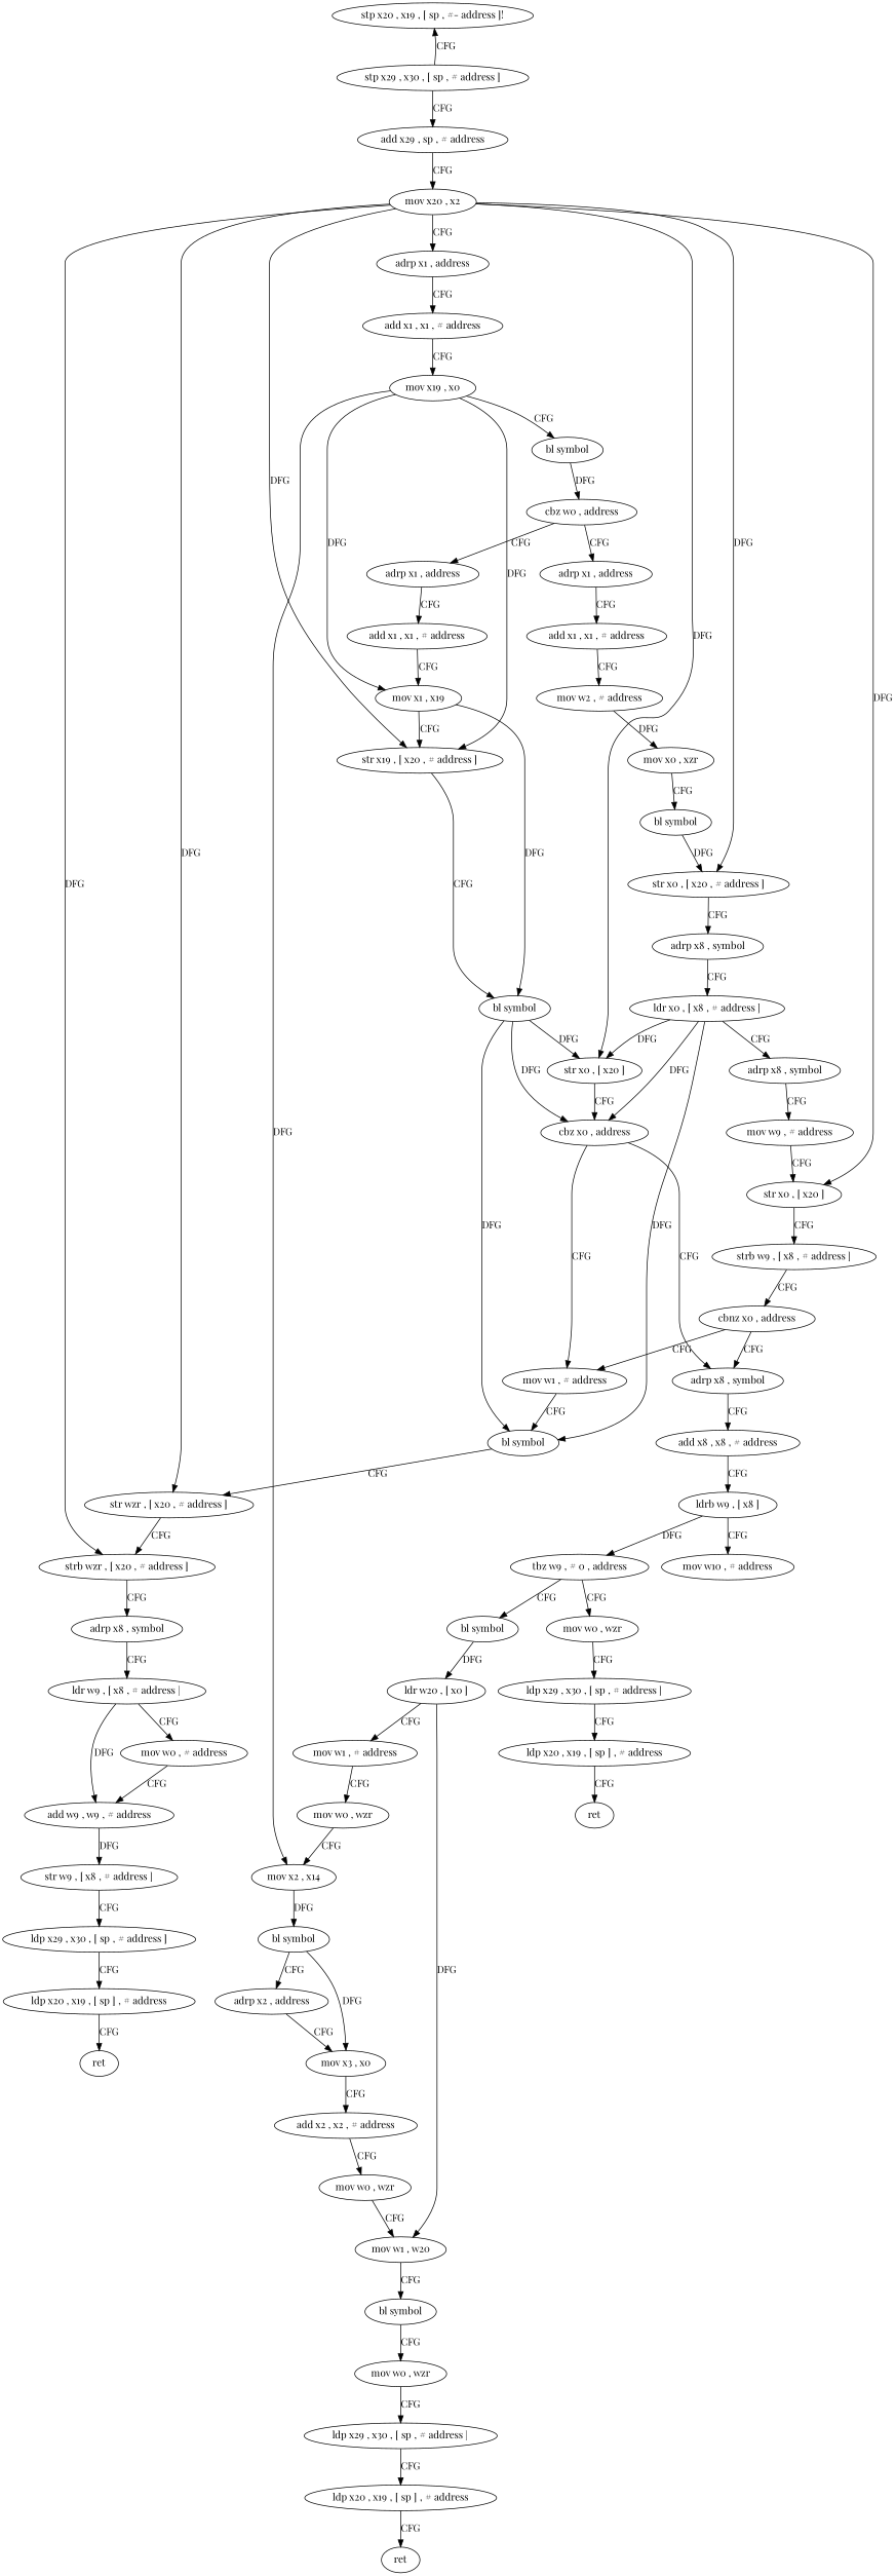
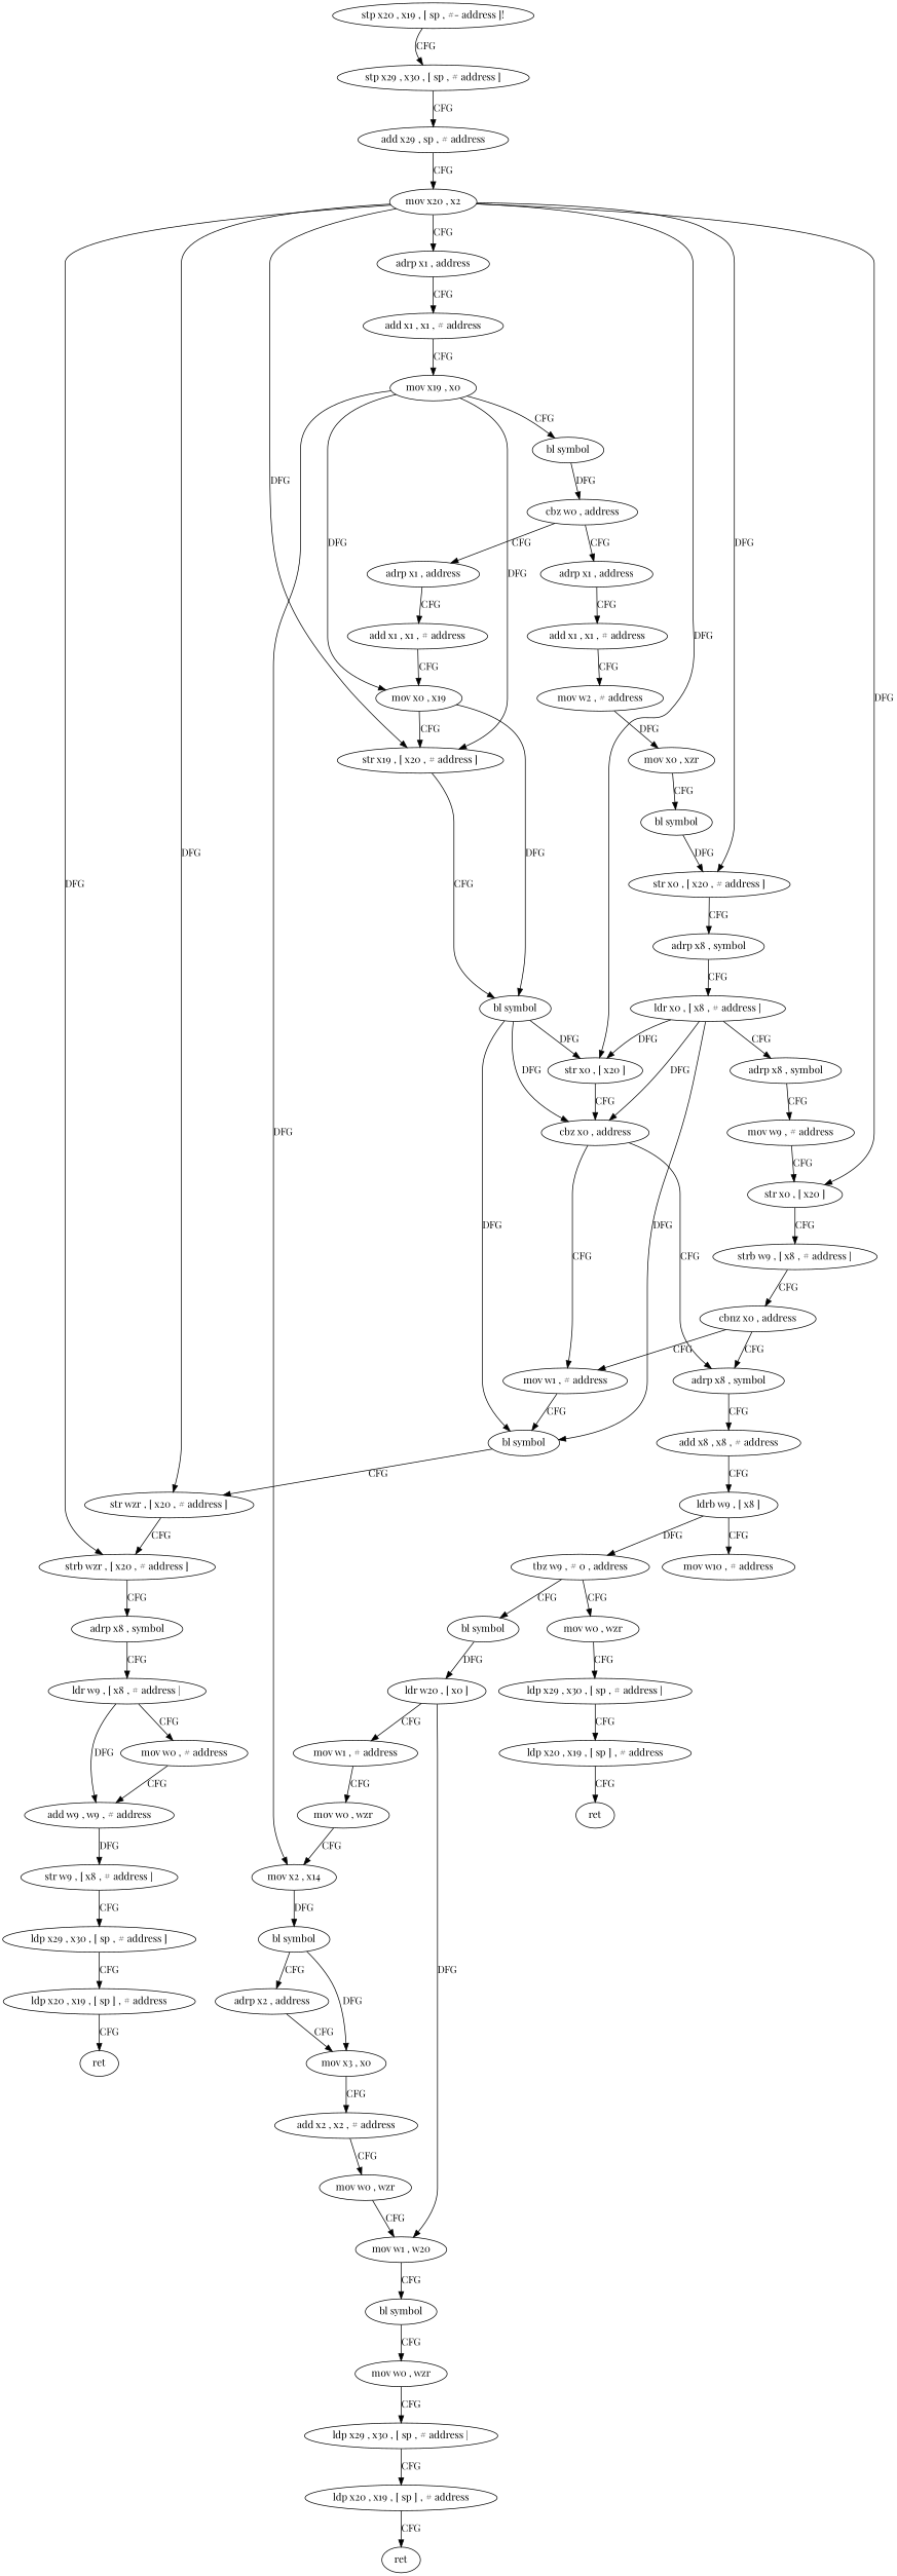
  digraph {
    fontname="Playfair Display"
    node [fontname="Playfair Display"]
    edge [fontname="Playfair Display"]
    n1 [label="stp x20 , x19 , [ sp , #- address ]!"]
    n2 [label="stp x29 , x30 , [ sp , # address ]"]
    n3 [label="add x29 , sp , # address"]
    n4 [label="mov x20 , x2"]
    n5 [label="adrp x1 , address"]
    n6 [label="str x0 , [ x20 , # address ]"]
    n7 [label="str x0 , [ x20 ]"]
    n8 [label="str x19 , [ x20 , # address ]"]
    n9 [label="str x0 , [ x20 ]"]
    n10 [label="str wzr , [ x20 , # address ]"]
    n11 [label="strb wzr , [ x20 , # address ]"]
    n12 [label="add x1 , x1 , # address"]
    n13 [label="adrp x8 , symbol"]
    n14 [label="strb w9 , [ x8 , # address ]"]
    n15 [label="bl symbol"]
    n16 [label="cbz x0 , address"]
    n17 [label="adrp x8 , symbol"]
    n18 [label="mov x19 , x0"]
    n19 [label="bl symbol"]
-   n20 [label="mov x1 , x19"]
+   n20 [label="mov x0 , x19"]
    n21 [label="mov x2 , x14"]
    n22 [label="cbz w0 , address"]
    n23 [label="bl symbol"]
    n24 [label="adrp x1 , address"]
    n25 [label="adrp x1 , address"]
    n26 [label="add x1 , x1 , # address"]
    n27 [label="add x1 , x1 , # address"]
    n28 [label="mov w2 , # address"]
    n29 [label="mov x0 , xzr"]
    n30 [label="bl symbol"]
    n31 [label="ldr x0 , [ x8 , # address ]"]
    n32 [label="adrp x8 , symbol"]
    n33 [label="bl symbol"]
    n34 [label="mov w9 , # address"]
    n35 [label="mov w1 , # address"]
    n36 [label="adrp x8 , symbol"]
    n37 [label="cbnz x0 , address"]
    n38 [label="add x8 , x8 , # address"]
    n39 [label="ldrb w9 , [ x8 ]"]
    n40 [label="ldr w9 , [ x8 , # address ]"]
    n41 [label="mov w0 , # address"]
    n42 [label="add w9 , w9 , # address"]
    n43 [label="str w9 , [ x8 , # address ]"]
    n44 [label="ldp x29 , x30 , [ sp , # address ]"]
    n45 [label="ldp x20 , x19 , [ sp ] , # address"]
    n46 [label=ret]
    n47 [label="mov w10 , # address"]
    n48 [label="tbz w9 , # 0 , address"]
    n49 [label="bl symbol"]
    n50 [label="mov w0 , wzr"]
    n51 [label="ldr w20 , [ x0 ]"]
    n52 [label="ldp x29 , x30 , [ sp , # address ]"]
    n53 [label="mov w1 , # address"]
    n54 [label="mov w1 , w20"]
    n55 [label="ldp x20 , x19 , [ sp ] , # address"]
    n56 [label="mov w0 , wzr"]
    n57 [label="bl symbol"]
    n58 [label="adrp x2 , address"]
    n59 [label="mov x3 , x0"]
    n60 [label="add x2 , x2 , # address"]
    n61 [label="mov w0 , wzr"]
    n62 [label="mov w0 , wzr"]
    n63 [label="ldp x29 , x30 , [ sp , # address ]"]
    n64 [label="ldp x20 , x19 , [ sp ] , # address"]
    n65 [label=ret]
    n66 [label=ret]
-   n2 -> n1 [label=CFG]
+   n1 -> n2 [label=CFG]
    n2 -> n3 [label=CFG]
    n3 -> n4 [label=CFG]
    n4 -> n5 [label=CFG]
    n4 -> n6 [label=DFG]
    n4 -> n7 [label=DFG]
    n4 -> n8 [label=DFG]
    n4 -> n9 [label=DFG]
    n4 -> n10 [label=DFG]
    n4 -> n11 [label=DFG]
    n5 -> n12 [label=CFG]
    n6 -> n13 [label=CFG]
    n7 -> n14 [label=CFG]
    n8 -> n15 [label=CFG]
    n9 -> n16 [label=CFG]
    n10 -> n11 [label=CFG]
    n11 -> n17 [label=CFG]
    n12 -> n18 [label=CFG]
    n13 -> n31 [label=CFG]
    n14 -> n37 [label=CFG]
    n15 -> n9 [label=DFG]
    n15 -> n16 [label=DFG]
    n15 -> n33 [label=DFG]
    n16 -> n35 [label=CFG]
    n16 -> n36 [label=CFG]
    n17 -> n40 [label=CFG]
    n18 -> n8 [label=DFG]
    n18 -> n19 [label=CFG]
    n18 -> n20 [label=DFG]
    n18 -> n21 [label=DFG]
    n19 -> n22 [label=DFG]
    n20 -> n8 [label=CFG]
    n20 -> n15 [label=DFG]
    n21 -> n23 [label=DFG]
    n22 -> n24 [label=CFG]
    n22 -> n25 [label=CFG]
    n23 -> n58 [label=CFG]
    n23 -> n59 [label=DFG]
    n24 -> n26 [label=CFG]
    n25 -> n27 [label=CFG]
    n26 -> n28 [label=CFG]
    n27 -> n20 [label=CFG]
    n28 -> n29 [label=DFG]
    n29 -> n30 [label=CFG]
    n30 -> n6 [label=DFG]
    n31 -> n9 [label=DFG]
    n31 -> n16 [label=DFG]
    n31 -> n32 [label=CFG]
    n31 -> n33 [label=DFG]
    n32 -> n34 [label=CFG]
    n33 -> n10 [label=CFG]
    n34 -> n7 [label=CFG]
    n35 -> n33 [label=CFG]
    n36 -> n38 [label=CFG]
    n37 -> n35 [label=CFG]
    n37 -> n36 [label=CFG]
    n38 -> n39 [label=CFG]
    n39 -> n47 [label=CFG]
    n39 -> n48 [label=DFG]
    n40 -> n41 [label=CFG]
    n40 -> n42 [label=DFG]
    n41 -> n42 [label=CFG]
    n42 -> n43 [label=DFG]
    n43 -> n44 [label=CFG]
    n44 -> n45 [label=CFG]
    n45 -> n46 [label=CFG]
    n48 -> n49 [label=CFG]
    n48 -> n50 [label=CFG]
    n49 -> n51 [label=DFG]
    n50 -> n52 [label=CFG]
    n51 -> n53 [label=CFG]
    n51 -> n54 [label=DFG]
    n52 -> n55 [label=CFG]
    n53 -> n56 [label=CFG]
    n54 -> n57 [label=CFG]
    n55 -> n66 [label=CFG]
    n56 -> n21 [label=CFG]
    n57 -> n62 [label=CFG]
    n58 -> n59 [label=CFG]
    n59 -> n60 [label=CFG]
    n60 -> n61 [label=CFG]
    n61 -> n54 [label=CFG]
    n62 -> n63 [label=CFG]
    n63 -> n64 [label=CFG]
    n64 -> n65 [label=CFG]
  }
